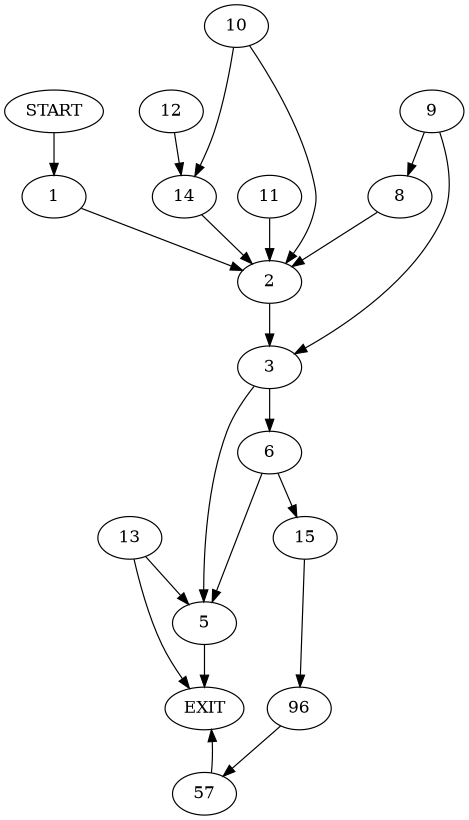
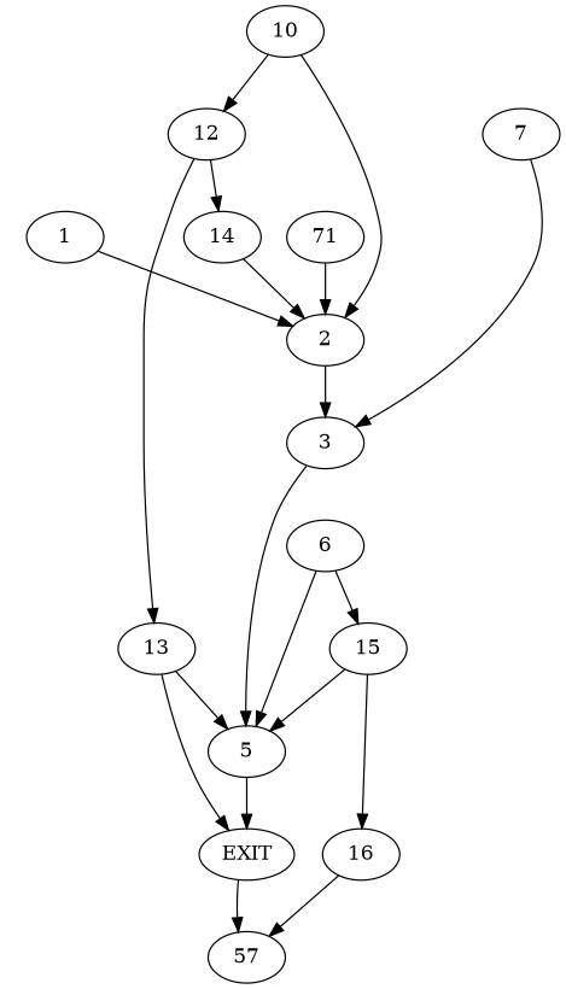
  digraph {
-   n1 [label=START]
    1
    2
    n4 [label=EXIT]
    3
    5
    6
    15
-   7 [label=9]
-   8
-   16 [label=96]
+   7
+   16
    10
    12
-   11
+   11 [label=71]
    13
    14
    n17 [label=57]
-   n1 -> 1
    1 -> 2
    2 -> 3
    3 -> 5
-   3 -> 6
    5 -> n4
    6 -> 5
    6 -> 15
+   15 -> 5
    15 -> 16
    7 -> 3
-   7 -> 8
-   8 -> 2
    16 -> n17
    10 -> 2
-   10 -> 14
+   10 -> 12
+   12 -> 13
    12 -> 14
    11 -> 2
    13 -> n4
    13 -> 5
    14 -> 2
-   n17 -> n4
+   n4 -> n17
  }
